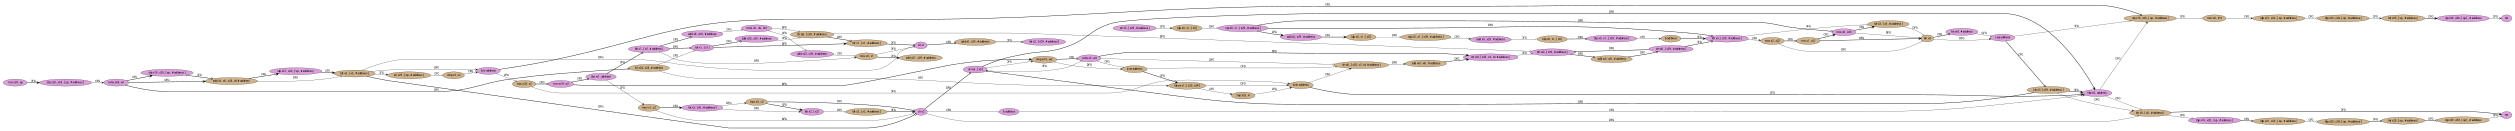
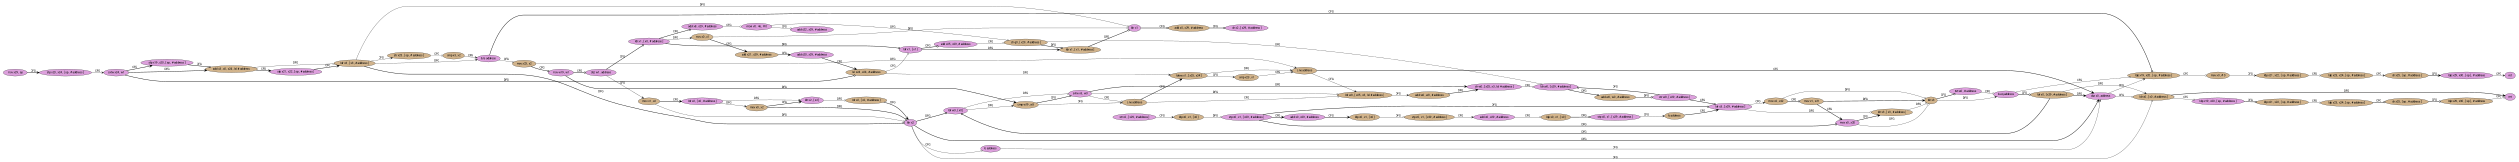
  digraph {
    fontname=Roboto
    rankdir=LR
    node [fillcolor=tan fontname=Roboto style=filled]
    edge [arrowhead=odot fontname=Roboto style=solid]
    n1 [fillcolor=plum label="mov x29 , sp"]
    n2 [fillcolor=plum label="stp x23 , x24 , [ sp , # address ]"]
    n3 [fillcolor=plum label="sxtw x24 , w1"]
    n4 [fillcolor=plum label="stp x19 , x20 , [ sp , # address ]"]
    n5 [label="add x3 , x0 , x24 , lsl # address"]
    n6 [label="lsl x24 , x24 , # address"]
    n7 [fillcolor=plum label="stp x21 , x22 , [ sp , # address ]"]
    n8 [label="ldr x3 , [ x3 , # address ]"]
    n9 [fillcolor=plum label="ldr x1 , [ x1 ]"]
    n10 [label="ldrsw x1 , [ x25 , x24 ]"]
    n11 [label="str x25 , [ sp , # address ]"]
    n12 [fillcolor=plum label="b.ls address"]
    n13 [fillcolor=plum label="blr x2"]
    n14 [fillcolor=plum label="blr x1"]
    n15 [label="cmp x3 , x2"]
    n16 [label="ldp x19 , x20 , [ sp , # address ]"]
    n17 [label="mov x23 , x2"]
    n18 [fillcolor=plum label="b address"]
    n19 [fillcolor=plum label="cbz x0 , address"]
    n20 [label="ldr x0 , [ x0 , # address ]"]
    n21 [fillcolor=plum label="ldr w3 , [ x0 ]"]
    n22 [label="add x0 , x29 , # address"]
    n23 [label="mov x0 , # 0"]
    n24 [fillcolor=plum label="mov w19 , w1"]
    n25 [label="b.ne address"]
    n26 [label="ldp x21 , x22 , [ sp , # address ]"]
    n27 [fillcolor=plum label="cbz w1 , address"]
    n28 [label="cmp w19 , w3"]
    n29 [label="ldr w0 , [ x25 , x3 , lsl # address ]"]
    n30 [label="ldp x23 , x24 , [ sp , # address ]"]
    n31 [label="ldr x25 , [ sp , # address ]"]
    n32 [fillcolor=plum label="ldp x29 , x30 , [ sp ] , # address"]
    n33 [fillcolor=plum label=ret]
    n34 [label="mov x1 , x2"]
    n35 [fillcolor=plum label="ldr x1 , [ x0 , # address ]"]
    n36 [fillcolor=plum label="sxtw x3 , w3"]
    n37 [label="b.ne address"]
    n38 [fillcolor=plum label="ldr x2 , [ x0 , # address ]"]
    n39 [fillcolor=plum label="add x8 , x29 , # address"]
    n40 [label="mov x0 , x1"]
    n41 [label="mov x0 , x2"]
    n42 [fillcolor=plum label="ldr x2 , [ x2 ]"]
    n43 [fillcolor=plum label="movi v0 . 4s , # 0"]
    n44 [label="add x21 , x29 , # address"]
    n45 [fillcolor=plum label="add x25 , x29 , # address"]
    n46 [label="ldr x1 , [ x1 , # address ]"]
    n47 [label="ldr x2 , [ x2 , # address ]"]
    n48 [fillcolor=plum label="ldp x19 , x20 , [ sp , # address ]"]
    n49 [fillcolor=plum label=ret]
    n50 [fillcolor=plum label="add x22 , x29 , # address"]
    n51 [label="str q0 , [ x29 , # address ]"]
    n52 [fillcolor=plum label="ldr w0 , [ x29 , # address ]"]
+   n53 [fillcolor=plum label="add x20 , x29 , # address"]
    n54 [label="cmp x23 , x1"]
    n55 [label="add w0 , w0 , # address"]
    n56 [fillcolor=plum label="ldr x2 , [ x29 , # address ]"]
    n57 [fillcolor=plum label="str x2 , [ x29 , # address ]"]
    n58 [label="ldp x0 , x1 , [ x0 ]"]
    n59 [fillcolor=plum label="stp x0 , x1 , [ x29 , # address ]"]
    n60 [fillcolor=plum label="add x0 , x29 , # address"]
    n61 [fillcolor=plum label="ldr x3 , [ x29 , # address ]"]
    n62 [fillcolor=plum label="mov x0 , x20"]
    n63 [label="ldp x0 , x1 , [ x0 ]"]
    n64 [label="mov x2 , x22"]
    n65 [label="ldr x3 , [ x3 , # address ]"]
    n66 [label="blr x3"]
    n67 [label="stp x0 , x1 , [ x29 , # address ]"]
    n68 [fillcolor=plum label="add x0 , x29 , # address"]
    n69 [label="ldp x0 , x1 , [ x0 ]"]
    n70 [fillcolor=plum label="stp x0 , x1 , [ x29 , # address ]"]
    n71 [label="b address"]
    n72 [label="mov x1 , x21"]
    n73 [label="ldp x21 , x22 , [ sp , # address ]"]
    n74 [fillcolor=plum label="tst w0 , # address"]
    n75 [fillcolor=plum label="b.eq address"]
    n76 [label="ldr x0 , [ x29 , # address ]"]
    n77 [label="ldp x23 , x24 , [ sp , # address ]"]
    n78 [label="ldr x25 , [ sp , # address ]"]
    n79 [label="ldp x29 , x30 , [ sp ] , # address"]
    n80 [fillcolor=plum label="str w0 , [ x25 , x3 , lsl # address ]"]
    n81 [label="add w0 , w0 , # address"]
    n82 [fillcolor=plum label="str w0 , [ x29 , # address ]"]
    n1 -> n2 [arrowhead=vee label=CFG style=bold]
    n2 -> n3 [arrowhead=vee label=CFG]
    n3 -> n4 [arrowhead=vee label=CFG style=bold]
    n3 -> n5 [arrowhead=vee label=DFG style=bold]
    n3 -> n6 [label=DFG style=bold]
    n4 -> n5 [label=CFG style=bold]
    n5 -> n7 [arrowhead=vee label=CFG style=bold]
    n5 -> n8 [label=DFG]
    n6 -> n9 [label=CFG]
    n6 -> n10 [arrowhead=vee label=DFG]
    n7 -> n8 [arrowhead=vee label=CFG style=bold]
    n8 -> n11 [arrowhead=vee label=CFG]
    n8 -> n12 [arrowhead=vee label=DFG]
    n8 -> n13 [label=DFG style=bold]
    n8 -> n14 [label=DFG]
    n9 -> n45 [label=CFG style=bold]
    n9 -> n46 [arrowhead=vee label=DFG style=bold]
    n10 -> n25 [arrowhead=vee label=DFG]
    n10 -> n54 [arrowhead=vee label=CFG]
    n11 -> n15 [label=CFG]
    n12 -> n16 [label=CFG style=bold]
    n12 -> n17 [label=CFG]
    n13 -> n18 [label=CFG]
-   n21 -> n19 [arrowhead=vee label=DFG style=bold]
+   n13 -> n19 [arrowhead=vee label=DFG style=bold]
    n13 -> n20 [label=DFG]
    n13 -> n21 [label=DFG style=bold]
    n14 -> n22 [label=CFG style=bold]
    n15 -> n12 [arrowhead=vee label=CFG]
    n16 -> n23 [label=CFG]
    n17 -> n24 [label=CFG style=bold]
    n17 -> n25 [arrowhead=vee label=DFG]
    n18 -> n19 [arrowhead=vee label=CFG]
    n19 -> n16 [arrowhead=vee label=CFG]
    n19 -> n20 [label=CFG]
    n20 -> n48 [label=CFG]
    n20 -> n49 [arrowhead=vee label=DFG style=bold]
    n21 -> n28 [arrowhead=vee label=DFG]
    n21 -> n36 [label=DFG]
    n22 -> n56 [label=CFG style=bold]
    n23 -> n26 [arrowhead=vee label=CFG]
    n24 -> n27 [label=CFG style=bold]
    n24 -> n28 [arrowhead=vee label=DFG style=bold]
    n25 -> n19 [arrowhead=vee label=CFG style=bold]
    n25 -> n29 [arrowhead=vee label=CFG]
    n26 -> n30 [label=CFG]
    n27 -> n34 [arrowhead=vee label=CFG]
    n27 -> n35 [label=CFG style=bold]
    n28 -> n36 [label=CFG style=bold]
    n28 -> n37 [arrowhead=vee label=DFG]
    n29 -> n81 [arrowhead=vee label=DFG]
    n30 -> n31 [arrowhead=vee label=CFG]
    n31 -> n32 [arrowhead=vee label=CFG style=bold]
    n32 -> n33 [arrowhead=vee label=CFG]
    n34 -> n13 [label=DFG]
    n34 -> n38 [arrowhead=vee label=CFG style=bold]
    n35 -> n9 [label=DFG style=bold]
    n35 -> n39 [label=CFG style=bold]
    n35 -> n40 [arrowhead=vee label=DFG]
    n36 -> n29 [label=DFG]
    n36 -> n37 [label=CFG]
    n36 -> n80 [arrowhead=vee label=DFG style=bold]
    n37 -> n10 [arrowhead=vee label=CFG style=bold]
    n37 -> n29 [label=CFG]
    n38 -> n41 [arrowhead=vee label=DFG]
    n38 -> n42 [arrowhead=vee label=DFG]
    n39 -> n43 [label=CFG]
    n40 -> n14 [label=DFG]
    n40 -> n44 [arrowhead=vee label=CFG style=bold]
    n41 -> n13 [label=DFG style=bold]
    n41 -> n42 [arrowhead=vee label=CFG style=bold]
    n42 -> n47 [label=DFG]
    n43 -> n50 [label=CFG]
    n43 -> n51 [label=DFG]
+   n44 -> n53 [arrowhead=vee label=CFG style=bold]
    n45 -> n51 [label=CFG]
    n46 -> n14 [label=DFG style=bold]
    n47 -> n13 [arrowhead=vee label=DFG style=bold]
    n48 -> n73 [label=CFG style=bold]
-   n50 -> n40 [label=CFG]
    n51 -> n46 [label=DFG style=bold]
    n51 -> n52 [label=DFG]
    n52 -> n55 [label=DFG style=bold]
+   n53 -> n6 [arrowhead=vee label=CFG style=bold]
    n54 -> n25 [arrowhead=vee label=CFG]
    n55 -> n82 [label=DFG style=bold]
    n57 -> n58 [arrowhead=vee label=CFG]
    n58 -> n59 [label=DFG]
    n59 -> n60 [arrowhead=vee label=CFG style=bold]
    n59 -> n61 [label=DFG style=bold]
    n59 -> n62 [label=DFG style=bold]
    n60 -> n63 [arrowhead=vee label=CFG style=bold]
    n61 -> n64 [arrowhead=vee label=CFG]
    n61 -> n65 [label=DFG]
    n62 -> n65 [arrowhead=vee label=CFG style=bold]
    n62 -> n66 [label=DFG]
    n63 -> n67 [label=DFG]
    n64 -> n66 [label=DFG]
    n64 -> n72 [label=CFG style=bold]
    n65 -> n66 [label=DFG]
    n66 -> n74 [label=CFG style=bold]
    n66 -> n75 [arrowhead=vee label=DFG]
    n67 -> n68 [arrowhead=vee label=CFG]
    n68 -> n69 [label=CFG]
    n69 -> n70 [label=DFG style=bold]
    n70 -> n71 [arrowhead=vee label=CFG]
    n71 -> n61 [arrowhead=vee label=CFG style=bold]
    n72 -> n62 [arrowhead=vee label=CFG style=bold]
    n72 -> n66 [arrowhead=vee label=DFG style=bold]
    n73 -> n77 [label=CFG]
    n74 -> n75 [label=CFG]
    n75 -> n16 [label=CFG]
    n75 -> n76 [label=CFG style=bold]
    n76 -> n19 [arrowhead=vee label=DFG style=bold]
    n76 -> n20 [arrowhead=vee label=DFG]
    n76 -> n21 [label=DFG style=bold]
    n77 -> n78 [label=CFG style=bold]
    n78 -> n79 [label=CFG style=bold]
    n79 -> n49 [label=CFG]
    n80 -> n52 [label=CFG]
    n81 -> n80 [arrowhead=vee label=DFG style=bold]
    n82 -> n52 [label=DFG style=bold]
    n82 -> n61 [label=CFG style=bold]
  }
